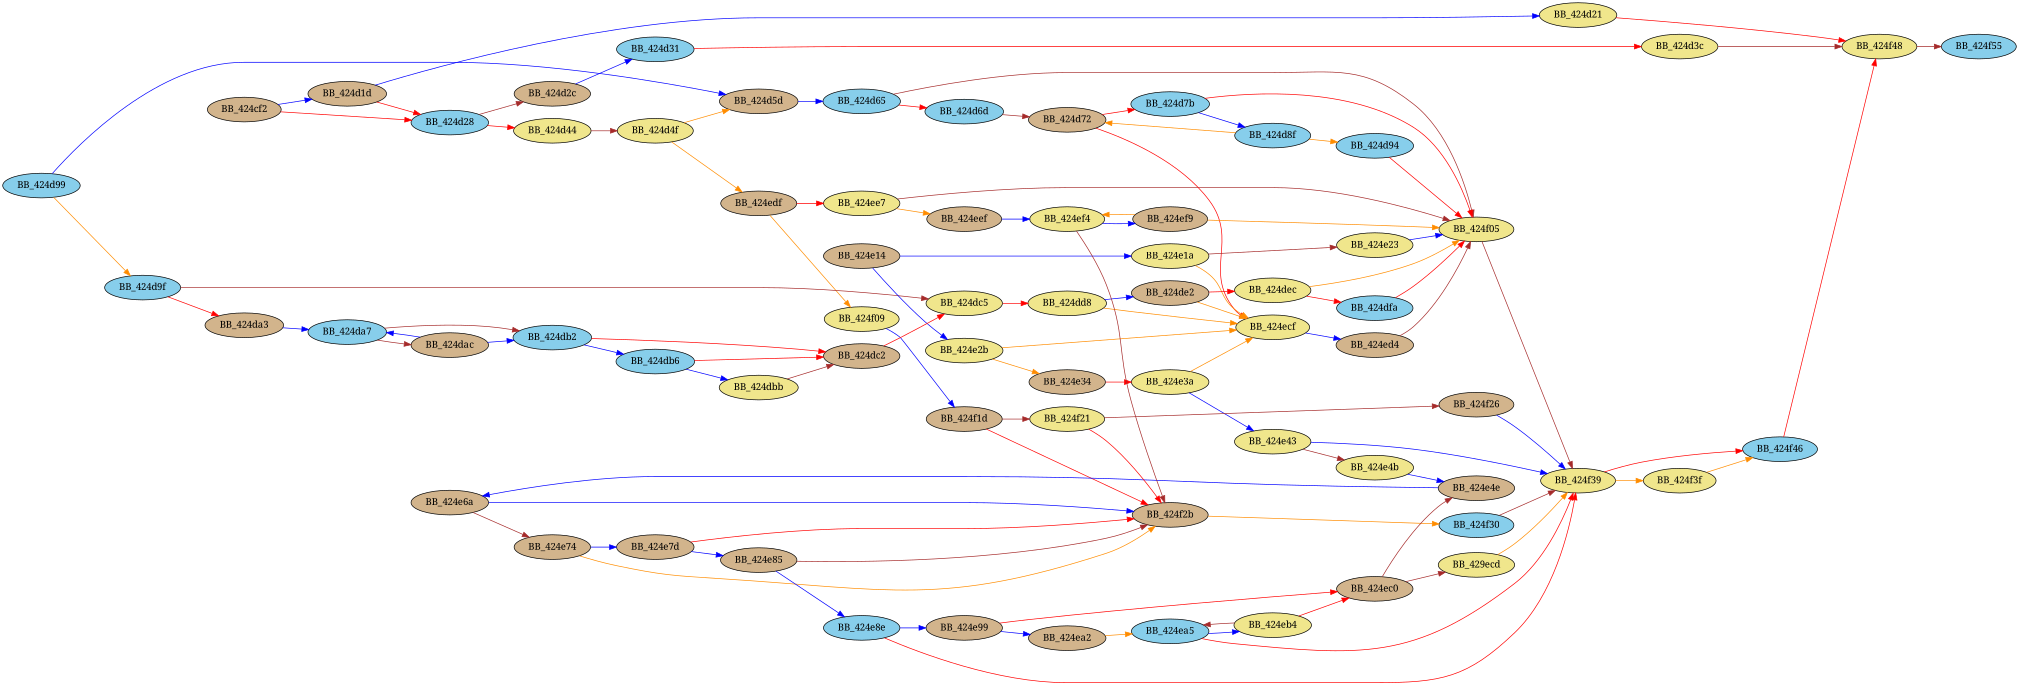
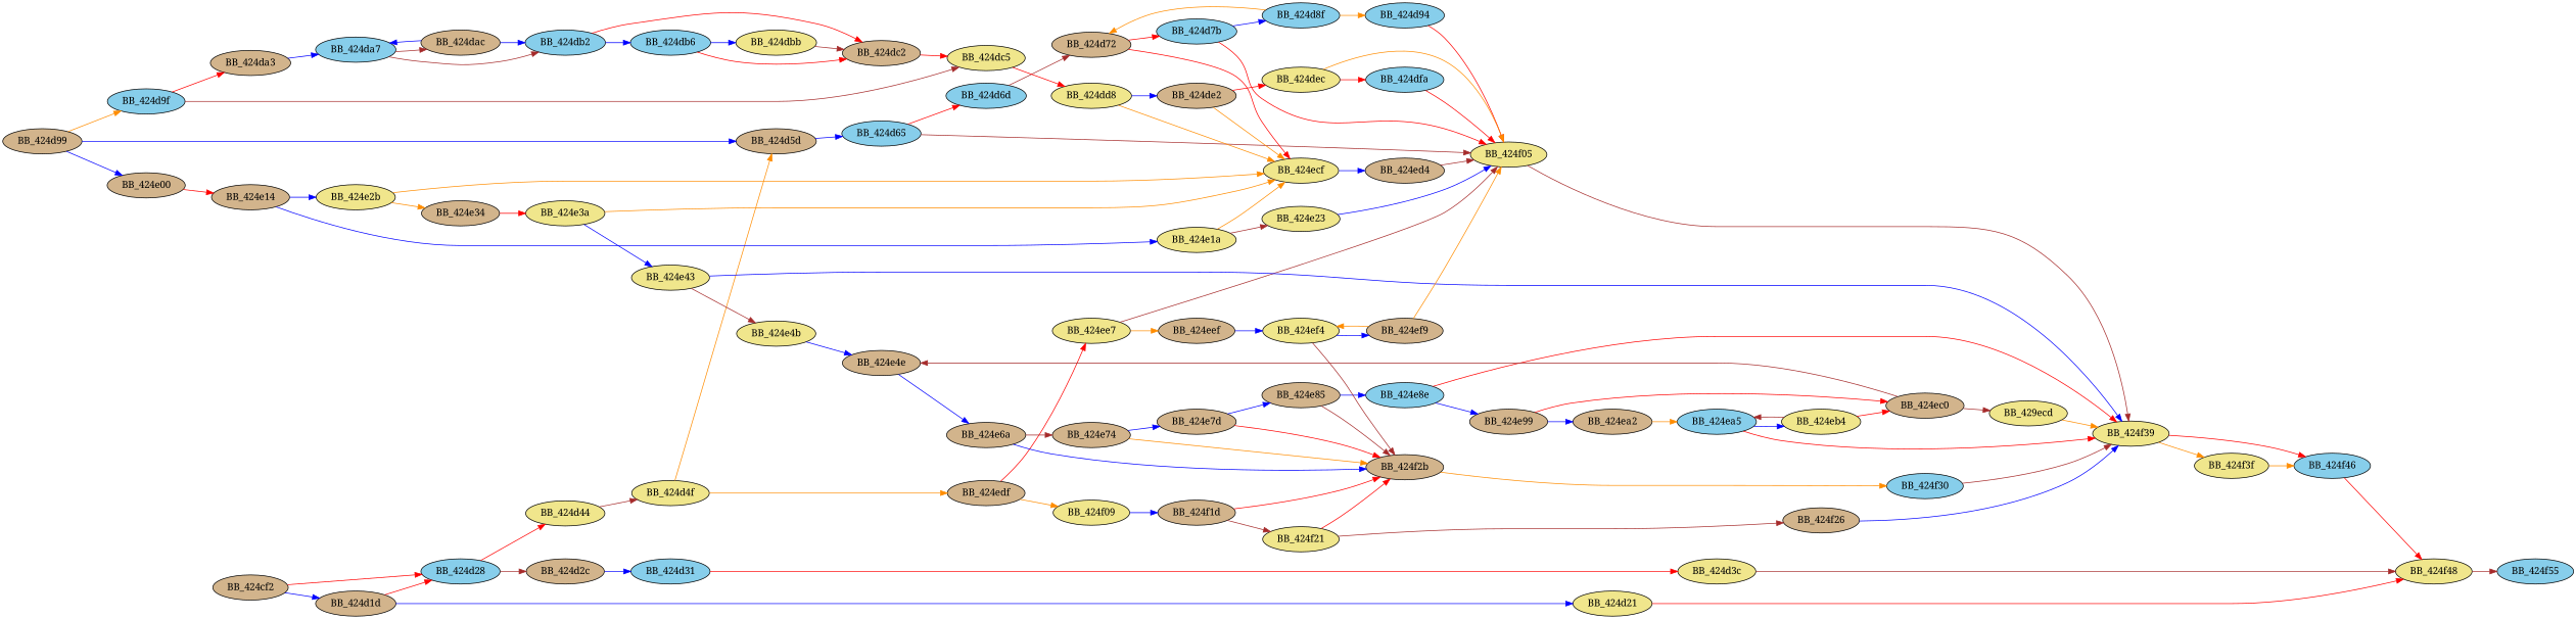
  digraph {
    fontname="Noto Serif"
    rankdir=LR
    node [fillcolor=tan fontname="Noto Serif" style=filled]
    edge [color=blue fontname="Noto Serif"]
    BB_424cf2
    BB_424d1d
    BB_424d28 [fillcolor=skyblue]
    BB_424d21 [fillcolor=khaki]
    BB_424d2c
    BB_424d44 [fillcolor=khaki]
    BB_424f48 [fillcolor=khaki]
    BB_424d31 [fillcolor=skyblue]
    BB_424d4f [fillcolor=khaki]
    BB_424f55 [fillcolor=skyblue]
    BB_424d3c [fillcolor=khaki]
    BB_424d5d
    BB_424edf
    BB_424d65 [fillcolor=skyblue]
    BB_424ee7 [fillcolor=khaki]
    BB_424f09 [fillcolor=khaki]
    BB_424d6d [fillcolor=skyblue]
    BB_424f05 [fillcolor=khaki]
-   BB_424d99 [fillcolor=skyblue]
+   BB_424d99
    BB_424d9f [fillcolor=skyblue]
+   BB_424e00
    BB_424eef
    BB_424f1d
    BB_424d72
    BB_424f39 [fillcolor=khaki]
    BB_424da3
    BB_424dc5 [fillcolor=khaki]
    BB_424e14
    BB_424d7b [fillcolor=skyblue]
    BB_424ecf [fillcolor=khaki]
    BB_424f3f [fillcolor=khaki]
    BB_424f46 [fillcolor=skyblue]
    BB_424d8f [fillcolor=skyblue]
    BB_424ed4
    BB_424d94 [fillcolor=skyblue]
    BB_424da7 [fillcolor=skyblue]
    BB_424dd8 [fillcolor=khaki]
    BB_424e1a [fillcolor=khaki]
    BB_424e2b [fillcolor=khaki]
    BB_424dac
    BB_424db2 [fillcolor=skyblue]
    BB_424de2
    BB_424db6 [fillcolor=skyblue]
    BB_424dc2
    BB_424dbb [fillcolor=khaki]
    BB_424dec [fillcolor=khaki]
    BB_424dfa [fillcolor=skyblue]
    BB_424e23 [fillcolor=khaki]
    BB_424e34
    BB_424e3a [fillcolor=khaki]
    BB_424e43 [fillcolor=khaki]
    BB_424e4b [fillcolor=khaki]
    BB_424e4e
    BB_424e6a
    BB_424e74
    BB_424f2b
    BB_424e7d
    BB_424f30 [fillcolor=skyblue]
    BB_424e85
    BB_424e8e [fillcolor=skyblue]
    BB_424e99
    BB_424ea2
    BB_424ec0
    BB_424ea5 [fillcolor=skyblue]
    n65 [fillcolor=khaki label=BB_429ecd]
    BB_424eb4 [fillcolor=khaki]
    BB_424ef4 [fillcolor=khaki]
    BB_424f21 [fillcolor=khaki]
    BB_424ef9
    BB_424f26
    BB_424cf2 -> BB_424d1d
    BB_424cf2 -> BB_424d28 [color=red]
    BB_424d1d -> BB_424d28 [color=red]
    BB_424d1d -> BB_424d21
    BB_424d28 -> BB_424d2c [color=brown]
    BB_424d28 -> BB_424d44 [color=red]
    BB_424d21 -> BB_424f48 [color=red]
    BB_424d2c -> BB_424d31
    BB_424d44 -> BB_424d4f [color=brown]
    BB_424f48 -> BB_424f55 [color=brown]
    BB_424d31 -> BB_424d3c [color=red]
    BB_424d4f -> BB_424d5d [color=darkorange]
    BB_424d4f -> BB_424edf [color=darkorange]
    BB_424d3c -> BB_424f48 [color=brown]
    BB_424d5d -> BB_424d65
    BB_424edf -> BB_424ee7 [color=red]
    BB_424edf -> BB_424f09 [color=darkorange]
    BB_424d65 -> BB_424d6d [color=red]
    BB_424d65 -> BB_424f05 [color=brown]
    BB_424ee7 -> BB_424f05 [color=brown]
    BB_424ee7 -> BB_424eef [color=darkorange]
    BB_424f09 -> BB_424f1d
    BB_424d6d -> BB_424d72 [color=brown]
    BB_424f05 -> BB_424f39 [color=brown]
    BB_424d99 -> BB_424d5d
    BB_424d99 -> BB_424d9f [color=darkorange]
+   BB_424d99 -> BB_424e00
    BB_424d9f -> BB_424da3 [color=red]
    BB_424d9f -> BB_424dc5 [color=brown]
+   BB_424e00 -> BB_424e14 [color=red]
    BB_424eef -> BB_424ef4
    BB_424f1d -> BB_424f2b [color=red]
    BB_424f1d -> BB_424f21 [color=brown]
    BB_424d72 -> BB_424d7b [color=red]
    BB_424d72 -> BB_424ecf [color=red]
    BB_424f39 -> BB_424f3f [color=darkorange]
    BB_424f39 -> BB_424f46 [color=red]
    BB_424da3 -> BB_424da7
    BB_424dc5 -> BB_424dd8 [color=red]
    BB_424e14 -> BB_424e1a
    BB_424e14 -> BB_424e2b
    BB_424d7b -> BB_424f05 [color=red]
    BB_424d7b -> BB_424d8f
    BB_424ecf -> BB_424ed4
    BB_424f3f -> BB_424f46 [color=darkorange]
    BB_424f46 -> BB_424f48 [color=red]
    BB_424d8f -> BB_424d72 [color=darkorange]
    BB_424d8f -> BB_424d94 [color=darkorange]
    BB_424ed4 -> BB_424f05 [color=brown]
    BB_424d94 -> BB_424f05 [color=red]
    BB_424da7 -> BB_424dac [color=brown]
    BB_424da7 -> BB_424db2 [color=brown]
    BB_424dd8 -> BB_424ecf [color=darkorange]
    BB_424dd8 -> BB_424de2
    BB_424e1a -> BB_424ecf [color=darkorange]
    BB_424e1a -> BB_424e23 [color=brown]
    BB_424e2b -> BB_424ecf [color=darkorange]
    BB_424e2b -> BB_424e34 [color=darkorange]
    BB_424dac -> BB_424da7
    BB_424dac -> BB_424db2
    BB_424db2 -> BB_424db6
    BB_424db2 -> BB_424dc2 [color=red]
    BB_424de2 -> BB_424ecf [color=darkorange]
    BB_424de2 -> BB_424dec [color=red]
    BB_424db6 -> BB_424dc2 [color=red]
    BB_424db6 -> BB_424dbb
    BB_424dc2 -> BB_424dc5 [color=red]
    BB_424dbb -> BB_424dc2 [color=brown]
    BB_424dec -> BB_424f05 [color=darkorange]
    BB_424dec -> BB_424dfa [color=red]
    BB_424dfa -> BB_424f05 [color=red]
    BB_424e23 -> BB_424f05
    BB_424e34 -> BB_424e3a [color=red]
    BB_424e3a -> BB_424ecf [color=darkorange]
    BB_424e3a -> BB_424e43
    BB_424e43 -> BB_424f39
    BB_424e43 -> BB_424e4b [color=brown]
    BB_424e4b -> BB_424e4e
    BB_424e4e -> BB_424e6a
    BB_424e6a -> BB_424e74 [color=brown]
    BB_424e6a -> BB_424f2b
    BB_424e74 -> BB_424f2b [color=darkorange]
    BB_424e74 -> BB_424e7d
    BB_424f2b -> BB_424f30 [color=darkorange]
    BB_424e7d -> BB_424f2b [color=red]
    BB_424e7d -> BB_424e85
    BB_424f30 -> BB_424f39 [color=brown]
    BB_424e85 -> BB_424f2b [color=brown]
    BB_424e85 -> BB_424e8e
    BB_424e8e -> BB_424f39 [color=red]
    BB_424e8e -> BB_424e99
    BB_424e99 -> BB_424ea2
    BB_424e99 -> BB_424ec0 [color=red]
    BB_424ea2 -> BB_424ea5 [color=darkorange]
    BB_424ec0 -> BB_424e4e [color=brown]
    BB_424ec0 -> n65 [color=brown]
    BB_424ea5 -> BB_424f39 [color=red]
    BB_424ea5 -> BB_424eb4
    n65 -> BB_424f39 [color=darkorange]
    BB_424eb4 -> BB_424ec0 [color=red]
    BB_424eb4 -> BB_424ea5 [color=brown]
    BB_424ef4 -> BB_424f2b [color=brown]
    BB_424ef4 -> BB_424ef9
    BB_424f21 -> BB_424f2b [color=red]
    BB_424f21 -> BB_424f26 [color=brown]
    BB_424ef9 -> BB_424f05 [color=darkorange]
    BB_424ef9 -> BB_424ef4 [color=darkorange]
    BB_424f26 -> BB_424f39
  }
